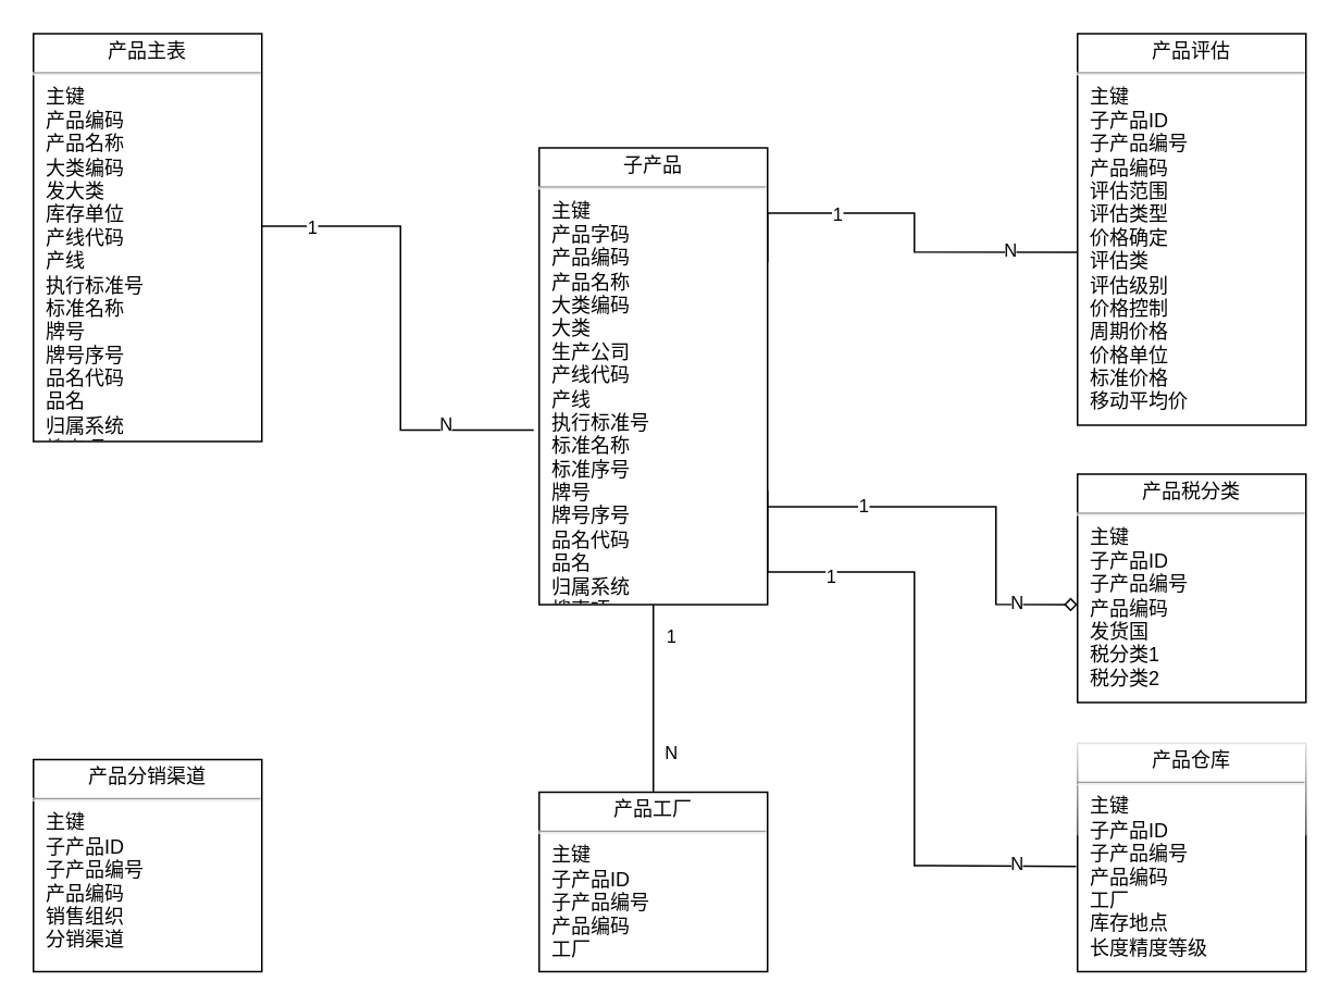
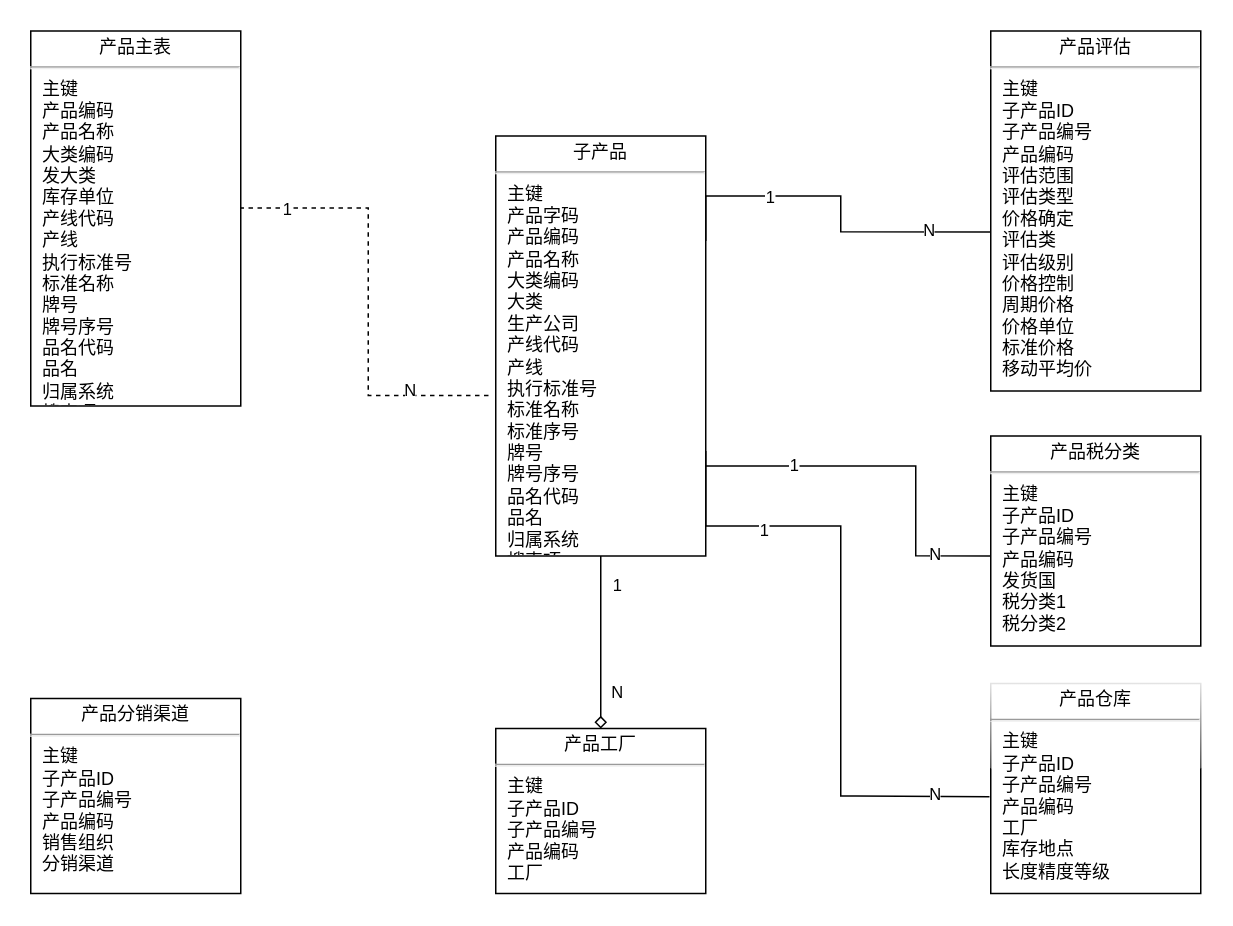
  <mxCell id="0" />
  <mxCell id="1" parent="0" />
- <mxCell id="2" style="edgeStyle=orthogonalEdgeStyle;rounded=0;orthogonalLoop=1;jettySize=auto;html=1;entryX=-0.024;entryY=0.618;entryDx=0;entryDy=0;entryPerimeter=0;endArrow=none;endFill=0;strokeColor=#000000;exitX=0.994;exitY=0.472;exitDx=0;exitDy=0;exitPerimeter=0;" edge="1" parent="1" source="23" target="22"><mxGeometry relative="1" as="geometry"><mxPoint x="170" y="172.5" as="sourcePoint" /><mxPoint x="388.32" y="383.85" as="targetPoint" /></mxGeometry></mxCell>
+ <mxCell id="2" style="edgeStyle=orthogonalEdgeStyle;rounded=0;orthogonalLoop=1;jettySize=auto;html=1;entryX=-0.024;entryY=0.618;entryDx=0;entryDy=0;entryPerimeter=0;endArrow=none;endFill=0;strokeColor=#000000;exitX=0.994;exitY=0.472;exitDx=0;exitDy=0;exitPerimeter=0;dashed=1;" edge="1" parent="1" source="23" target="22"><mxGeometry relative="1" as="geometry"><mxPoint x="170" y="172.5" as="sourcePoint" /><mxPoint x="388.32" y="383.85" as="targetPoint" /></mxGeometry></mxCell>
  <mxCell id="3" value="1" style="edgeLabel;html=1;align=center;verticalAlign=middle;resizable=0;points=[];" vertex="1" connectable="0" parent="2"><mxGeometry x="-0.785" relative="1" as="geometry"><mxPoint as="offset" /></mxGeometry></mxCell>
  <mxCell id="4" value="N" style="edgeLabel;html=1;align=center;verticalAlign=middle;resizable=0;points=[];" vertex="1" connectable="0" parent="2"><mxGeometry x="0.629" y="-4" relative="1" as="geometry"><mxPoint y="-7.89" as="offset" /></mxGeometry></mxCell>
  <mxCell id="5" value="&lt;p style=&quot;margin: 4px 0px 0px ; text-align: center&quot;&gt;产品工厂&lt;/p&gt;&lt;hr&gt;&lt;p style=&quot;margin: 0px ; margin-left: 8px&quot;&gt;主键&lt;/p&gt;&lt;p style=&quot;margin: 0px ; margin-left: 8px&quot;&gt;子产品ID&lt;/p&gt;&lt;p style=&quot;margin: 0px ; margin-left: 8px&quot;&gt;子产品编号&lt;/p&gt;&lt;p style=&quot;margin: 0px ; margin-left: 8px&quot;&gt;产品编码&lt;/p&gt;&lt;p style=&quot;margin: 0px ; margin-left: 8px&quot;&gt;工厂&lt;/p&gt;" style="verticalAlign=top;align=left;overflow=fill;fontSize=12;fontFamily=Helvetica;html=1;rounded=0;shadow=0;comic=0;labelBackgroundColor=none;strokeWidth=1" parent="1" vertex="1"><mxGeometry x="330" y="485" width="140" height="110" as="geometry" /></mxCell>
  <mxCell id="6" value="&lt;p style=&quot;margin: 4px 0px 0px ; text-align: center&quot;&gt;产品仓库&lt;/p&gt;&lt;hr&gt;&lt;p style=&quot;margin: 0px ; margin-left: 8px&quot;&gt;主键&lt;/p&gt;&lt;p style=&quot;margin: 0px ; margin-left: 8px&quot;&gt;子产品ID&lt;br&gt;子产品编号&lt;/p&gt;&lt;p style=&quot;margin: 0px ; margin-left: 8px&quot;&gt;产品编码&lt;/p&gt;&lt;p style=&quot;margin: 0px ; margin-left: 8px&quot;&gt;工厂&lt;/p&gt;&lt;p style=&quot;margin: 0px ; margin-left: 8px&quot;&gt;库存地点&lt;/p&gt;&lt;p style=&quot;margin: 0px ; margin-left: 8px&quot;&gt;长度精度等级&lt;/p&gt;" style="verticalAlign=top;align=left;overflow=fill;fontSize=12;fontFamily=Helvetica;html=1;rounded=0;shadow=0;comic=0;labelBackgroundColor=none;strokeWidth=1;glass=1;" vertex="1" parent="1"><mxGeometry x="660" y="455" width="140" height="140" as="geometry" /></mxCell>
  <mxCell id="7" value="&lt;p style=&quot;margin: 4px 0px 0px ; text-align: center&quot;&gt;产品评估&lt;/p&gt;&lt;hr&gt;&lt;p style=&quot;margin: 0px ; margin-left: 8px&quot;&gt;主键&lt;/p&gt;&lt;p style=&quot;margin: 0px ; margin-left: 8px&quot;&gt;子产品ID&lt;/p&gt;&lt;p style=&quot;margin: 0px ; margin-left: 8px&quot;&gt;子产品编号&lt;/p&gt;&lt;p style=&quot;margin: 0px ; margin-left: 8px&quot;&gt;产品编码&lt;/p&gt;&lt;p style=&quot;margin: 0px ; margin-left: 8px&quot;&gt;评估范围&lt;/p&gt;&lt;p style=&quot;margin: 0px ; margin-left: 8px&quot;&gt;评估类型&lt;/p&gt;&lt;p style=&quot;margin: 0px ; margin-left: 8px&quot;&gt;价格确定&lt;/p&gt;&lt;p style=&quot;margin: 0px ; margin-left: 8px&quot;&gt;评估类&lt;/p&gt;&lt;p style=&quot;margin: 0px ; margin-left: 8px&quot;&gt;评估级别&lt;/p&gt;&lt;p style=&quot;margin: 0px ; margin-left: 8px&quot;&gt;价格控制&lt;/p&gt;&lt;p style=&quot;margin: 0px ; margin-left: 8px&quot;&gt;周期价格&lt;/p&gt;&lt;p style=&quot;margin: 0px ; margin-left: 8px&quot;&gt;价格单位&lt;/p&gt;&lt;p style=&quot;margin: 0px ; margin-left: 8px&quot;&gt;标准价格&lt;/p&gt;&lt;p style=&quot;margin: 0px ; margin-left: 8px&quot;&gt;移动平均价&lt;/p&gt;&lt;p style=&quot;margin: 0px ; margin-left: 8px&quot;&gt;&lt;br&gt;&lt;/p&gt;" style="verticalAlign=top;align=left;overflow=fill;fontSize=12;fontFamily=Helvetica;html=1;rounded=0;shadow=0;comic=0;labelBackgroundColor=none;strokeWidth=1" vertex="1" parent="1"><mxGeometry x="660" y="20" width="140" height="240" as="geometry" /></mxCell>
  <mxCell id="8" value="&lt;p style=&quot;margin: 4px 0px 0px ; text-align: center&quot;&gt;产品分销渠道&lt;/p&gt;&lt;hr&gt;&lt;p style=&quot;margin: 0px ; margin-left: 8px&quot;&gt;主键&lt;/p&gt;&lt;p style=&quot;margin: 0px ; margin-left: 8px&quot;&gt;子产品ID&lt;br&gt;子产品编号&lt;/p&gt;&lt;p style=&quot;margin: 0px ; margin-left: 8px&quot;&gt;产品编码&lt;/p&gt;&lt;p style=&quot;margin: 0px ; margin-left: 8px&quot;&gt;销售组织&lt;/p&gt;&lt;p style=&quot;margin: 0px ; margin-left: 8px&quot;&gt;分销渠道&lt;/p&gt;" style="verticalAlign=top;align=left;overflow=fill;fontSize=12;fontFamily=Helvetica;html=1;rounded=0;shadow=0;comic=0;labelBackgroundColor=none;strokeWidth=1" vertex="1" parent="1"><mxGeometry x="20" y="465" width="140" height="130" as="geometry" /></mxCell>
  <mxCell id="9" value="&lt;p style=&quot;margin: 4px 0px 0px ; text-align: center&quot;&gt;产品税分类&lt;/p&gt;&lt;hr&gt;&lt;p style=&quot;margin: 0px ; margin-left: 8px&quot;&gt;主键&lt;/p&gt;&lt;p style=&quot;margin: 0px ; margin-left: 8px&quot;&gt;子产品ID&lt;br&gt;子产品编号&lt;/p&gt;&lt;p style=&quot;margin: 0px ; margin-left: 8px&quot;&gt;产品编码&lt;/p&gt;&lt;p style=&quot;margin: 0px ; margin-left: 8px&quot;&gt;发货国&lt;/p&gt;&lt;p style=&quot;margin: 0px ; margin-left: 8px&quot;&gt;税分类1&lt;/p&gt;&lt;p style=&quot;margin: 0px ; margin-left: 8px&quot;&gt;税分类2&lt;/p&gt;" style="verticalAlign=top;align=left;overflow=fill;fontSize=12;fontFamily=Helvetica;html=1;rounded=0;shadow=0;comic=0;labelBackgroundColor=none;strokeWidth=1" vertex="1" parent="1"><mxGeometry x="660" y="290" width="140" height="140" as="geometry" /></mxCell>
  <mxCell id="10" style="edgeStyle=orthogonalEdgeStyle;rounded=0;orthogonalLoop=1;jettySize=auto;html=1;exitX=1;exitY=0.25;exitDx=0;exitDy=0;entryX=0;entryY=0.558;entryDx=0;entryDy=0;entryPerimeter=0;endArrow=none;endFill=0;strokeColor=#000000;" edge="1" parent="1" source="22" target="7"><mxGeometry relative="1" as="geometry"><Array as="points"><mxPoint x="470" y="130" /><mxPoint x="560" y="130" /><mxPoint x="560" y="154" /></Array></mxGeometry></mxCell>
  <mxCell id="11" value="1" style="edgeLabel;html=1;align=center;verticalAlign=middle;resizable=0;points=[];" vertex="1" connectable="0" parent="10"><mxGeometry x="-0.413" relative="1" as="geometry"><mxPoint as="offset" /></mxGeometry></mxCell>
  <mxCell id="12" value="N" style="edgeLabel;html=1;align=center;verticalAlign=middle;resizable=0;points=[];" vertex="1" connectable="0" parent="10"><mxGeometry x="0.66" y="1" relative="1" as="geometry"><mxPoint as="offset" /></mxGeometry></mxCell>
  <mxCell id="13" style="edgeStyle=orthogonalEdgeStyle;rounded=0;orthogonalLoop=1;jettySize=auto;html=1;exitX=1;exitY=0.75;exitDx=0;exitDy=0;entryX=-0.006;entryY=0.539;entryDx=0;entryDy=0;entryPerimeter=0;endArrow=none;endFill=0;strokeColor=#000000;" edge="1" parent="1" source="22" target="6"><mxGeometry relative="1" as="geometry"><Array as="points"><mxPoint x="470" y="350" /><mxPoint x="560" y="350" /><mxPoint x="560" y="530" /><mxPoint x="570" y="530" /></Array></mxGeometry></mxCell>
  <mxCell id="14" value="1" style="edgeLabel;html=1;align=center;verticalAlign=middle;resizable=0;points=[];" vertex="1" connectable="0" parent="13"><mxGeometry x="-0.581" y="-2" relative="1" as="geometry"><mxPoint as="offset" /></mxGeometry></mxCell>
  <mxCell id="15" value="N" style="edgeLabel;html=1;align=center;verticalAlign=middle;resizable=0;points=[];" vertex="1" connectable="0" parent="13"><mxGeometry x="0.825" y="2" relative="1" as="geometry"><mxPoint as="offset" /></mxGeometry></mxCell>
- <mxCell id="16" style="edgeStyle=orthogonalEdgeStyle;rounded=0;orthogonalLoop=1;jettySize=auto;html=1;entryX=0.5;entryY=0;entryDx=0;entryDy=0;endArrow=none;endFill=0;strokeColor=#000000;" edge="1" parent="1" source="22" target="5"><mxGeometry relative="1" as="geometry"><Array as="points"><mxPoint x="400" y="430" /><mxPoint x="400" y="430" /></Array></mxGeometry></mxCell>
+ <mxCell id="16" style="edgeStyle=orthogonalEdgeStyle;rounded=0;orthogonalLoop=1;jettySize=auto;html=1;entryX=0.5;entryY=0;entryDx=0;entryDy=0;endArrow=diamond;endFill=0;strokeColor=#000000;" edge="1" parent="1" source="22" target="5"><mxGeometry relative="1" as="geometry"><Array as="points"><mxPoint x="400" y="430" /><mxPoint x="400" y="430" /></Array></mxGeometry></mxCell>
  <mxCell id="17" value="1" style="edgeLabel;html=1;align=center;verticalAlign=middle;resizable=0;points=[];" vertex="1" connectable="0" parent="16"><mxGeometry x="-0.662" y="1" relative="1" as="geometry"><mxPoint x="9" as="offset" /></mxGeometry></mxCell>
  <mxCell id="18" value="N" style="edgeLabel;html=1;align=center;verticalAlign=middle;resizable=0;points=[];" vertex="1" connectable="0" parent="16"><mxGeometry x="0.667" y="-2" relative="1" as="geometry"><mxPoint x="12" y="-5.83" as="offset" /></mxGeometry></mxCell>
- <mxCell id="19" style="edgeStyle=orthogonalEdgeStyle;rounded=0;orthogonalLoop=1;jettySize=auto;html=1;entryX=0;entryY=0.571;entryDx=0;entryDy=0;entryPerimeter=0;endArrow=diamond;endFill=0;strokeColor=#000000;" edge="1" parent="1" source="22" target="9"><mxGeometry relative="1" as="geometry"><Array as="points"><mxPoint x="610" y="310" /><mxPoint x="610" y="370" /></Array></mxGeometry></mxCell>
+ <mxCell id="19" style="edgeStyle=orthogonalEdgeStyle;rounded=0;orthogonalLoop=1;jettySize=auto;html=1;entryX=0;entryY=0.571;entryDx=0;entryDy=0;entryPerimeter=0;endArrow=none;endFill=0;strokeColor=#000000;" edge="1" parent="1" source="22" target="9"><mxGeometry relative="1" as="geometry"><Array as="points"><mxPoint x="610" y="310" /><mxPoint x="610" y="370" /></Array></mxGeometry></mxCell>
  <mxCell id="20" value="1" style="edgeLabel;html=1;align=center;verticalAlign=middle;resizable=0;points=[];" vertex="1" connectable="0" parent="19"><mxGeometry x="-0.533" y="1" relative="1" as="geometry"><mxPoint as="offset" /></mxGeometry></mxCell>
  <mxCell id="21" value="N" style="edgeLabel;html=1;align=center;verticalAlign=middle;resizable=0;points=[];" vertex="1" connectable="0" parent="19"><mxGeometry x="0.7" y="1" relative="1" as="geometry"><mxPoint as="offset" /></mxGeometry></mxCell>
  <mxCell id="22" value="&lt;p style=&quot;margin: 4px 0px 0px ; text-align: center&quot;&gt;子产品&lt;/p&gt;&lt;hr&gt;&lt;p style=&quot;margin: 0px ; margin-left: 8px&quot;&gt;主键&lt;/p&gt;&lt;p style=&quot;margin: 0px ; margin-left: 8px&quot;&gt;产品字码&lt;br&gt;产品编码&lt;/p&gt;&lt;p style=&quot;margin: 0px ; margin-left: 8px&quot;&gt;产品名称&lt;/p&gt;&lt;p style=&quot;margin: 0px ; margin-left: 8px&quot;&gt;大类编码&lt;/p&gt;&lt;p style=&quot;margin: 0px ; margin-left: 8px&quot;&gt;大类&lt;/p&gt;&lt;p style=&quot;margin: 0px ; margin-left: 8px&quot;&gt;生产公司&lt;/p&gt;&lt;p style=&quot;margin: 0px ; margin-left: 8px&quot;&gt;产线代码&lt;/p&gt;&lt;p style=&quot;margin: 0px ; margin-left: 8px&quot;&gt;产线&lt;/p&gt;&lt;p style=&quot;margin: 0px ; margin-left: 8px&quot;&gt;执行标准号&lt;/p&gt;&lt;p style=&quot;margin: 0px ; margin-left: 8px&quot;&gt;标准名称&lt;/p&gt;&lt;p style=&quot;margin: 0px ; margin-left: 8px&quot;&gt;标准序号&lt;/p&gt;&lt;p style=&quot;margin: 0px ; margin-left: 8px&quot;&gt;牌号&lt;/p&gt;&lt;p style=&quot;margin: 0px ; margin-left: 8px&quot;&gt;牌号序号&lt;/p&gt;&lt;p style=&quot;margin: 0px ; margin-left: 8px&quot;&gt;品名代码&lt;/p&gt;&lt;p style=&quot;margin: 0px ; margin-left: 8px&quot;&gt;品名&lt;/p&gt;&lt;p style=&quot;margin: 0px ; margin-left: 8px&quot;&gt;归属系统&lt;/p&gt;&lt;p style=&quot;margin: 0px ; margin-left: 8px&quot;&gt;搜索项&lt;/p&gt;&lt;p style=&quot;margin: 0px ; margin-left: 8px&quot;&gt;切边标记&lt;/p&gt;&lt;p style=&quot;margin: 0px ; margin-left: 8px&quot;&gt;尺寸精度等级&lt;/p&gt;&lt;p style=&quot;margin: 0px ; margin-left: 8px&quot;&gt;表面质量等级&lt;/p&gt;&lt;p style=&quot;margin: 0px ; margin-left: 8px&quot;&gt;交货状态&lt;/p&gt;&lt;p style=&quot;margin: 0px ; margin-left: 8px&quot;&gt;热处理方式&lt;/p&gt;&lt;p style=&quot;margin: 0px ; margin-left: 8px&quot;&gt;截面形状&lt;/p&gt;&lt;p style=&quot;margin: 0px ; margin-left: 8px&quot;&gt;速度等级&lt;/p&gt;&lt;p style=&quot;margin: 0px ; margin-left: 8px&quot;&gt;厚度精度等级&lt;/p&gt;&lt;p style=&quot;margin: 0px ; margin-left: 8px&quot;&gt;宽度精度等级&lt;/p&gt;&lt;p style=&quot;margin: 0px ; margin-left: 8px&quot;&gt;长度精度等级&lt;/p&gt;&lt;p style=&quot;margin: 0px ; margin-left: 8px&quot;&gt;涂油标记&lt;/p&gt;&lt;p style=&quot;margin: 0px ; margin-left: 8px&quot;&gt;表面状态&lt;/p&gt;&lt;p style=&quot;margin: 0px ; margin-left: 8px&quot;&gt;后处理方式&lt;/p&gt;&lt;p style=&quot;margin: 0px ; margin-left: 8px&quot;&gt;镀层重量&lt;/p&gt;&lt;p style=&quot;margin: 0px ; margin-left: 8px&quot;&gt;表面结构&lt;/p&gt;&lt;p style=&quot;margin: 0px ; margin-left: 8px&quot;&gt;镀层类型&lt;/p&gt;&lt;p style=&quot;margin: 0px ; margin-left: 8px&quot;&gt;基板类型&lt;/p&gt;&lt;p style=&quot;margin: 0px ; margin-left: 8px&quot;&gt;是否光整&lt;/p&gt;&lt;p style=&quot;margin: 0px ; margin-left: 8px&quot;&gt;化学处理分类&lt;/p&gt;&lt;p style=&quot;margin: 0px ; margin-left: 8px&quot;&gt;涂层种类&lt;/p&gt;&lt;p style=&quot;margin: 0px ; margin-left: 8px&quot;&gt;涂层结构&lt;/p&gt;&lt;p style=&quot;margin: 0px ; margin-left: 8px&quot;&gt;T弯性能&lt;/p&gt;" style="verticalAlign=top;align=left;overflow=fill;fontSize=12;fontFamily=Helvetica;html=1;rounded=0;shadow=0;comic=0;labelBackgroundColor=none;strokeWidth=1" vertex="1" parent="1"><mxGeometry x="330" y="90" width="140" height="280" as="geometry" /></mxCell>
  <mxCell id="23" value="&lt;p style=&quot;margin: 4px 0px 0px ; text-align: center&quot;&gt;产品主表&lt;/p&gt;&lt;hr&gt;&lt;p style=&quot;margin: 0px ; margin-left: 8px&quot;&gt;主键&lt;/p&gt;&lt;p style=&quot;margin: 0px ; margin-left: 8px&quot;&gt;产品编码&lt;br&gt;产品名称&lt;/p&gt;&lt;p style=&quot;margin: 0px ; margin-left: 8px&quot;&gt;大类编码&lt;/p&gt;&lt;p style=&quot;margin: 0px ; margin-left: 8px&quot;&gt;发大类&lt;/p&gt;&lt;p style=&quot;margin: 0px ; margin-left: 8px&quot;&gt;库存单位&lt;/p&gt;&lt;p style=&quot;margin: 0px ; margin-left: 8px&quot;&gt;产线代码&lt;/p&gt;&lt;p style=&quot;margin: 0px ; margin-left: 8px&quot;&gt;产线&lt;/p&gt;&lt;p style=&quot;margin: 0px ; margin-left: 8px&quot;&gt;执行标准号&lt;/p&gt;&lt;p style=&quot;margin: 0px ; margin-left: 8px&quot;&gt;标准名称&lt;/p&gt;&lt;p style=&quot;margin: 0px ; margin-left: 8px&quot;&gt;牌号&lt;/p&gt;&lt;p style=&quot;margin: 0px ; margin-left: 8px&quot;&gt;牌号序号&lt;/p&gt;&lt;p style=&quot;margin: 0px 0px 0px 8px&quot;&gt;品名代码&lt;/p&gt;&lt;p style=&quot;margin: 0px 0px 0px 8px&quot;&gt;品名&lt;/p&gt;&lt;p style=&quot;margin: 0px 0px 0px 8px&quot;&gt;归属系统&lt;/p&gt;&lt;p style=&quot;margin: 0px 0px 0px 8px&quot;&gt;搜索项&lt;/p&gt;&lt;p style=&quot;margin: 0px 0px 0px 8px&quot;&gt;切边标记&lt;/p&gt;&lt;p style=&quot;margin: 0px 0px 0px 8px&quot;&gt;尺寸精度等级&lt;/p&gt;&lt;p style=&quot;margin: 0px 0px 0px 8px&quot;&gt;表面质量等级&lt;/p&gt;&lt;p style=&quot;margin: 0px 0px 0px 8px&quot;&gt;交货状态&lt;/p&gt;&lt;p style=&quot;margin: 0px 0px 0px 8px&quot;&gt;热处理方式&lt;/p&gt;&lt;p style=&quot;margin: 0px 0px 0px 8px&quot;&gt;截面形状&lt;/p&gt;&lt;p style=&quot;margin: 0px 0px 0px 8px&quot;&gt;速度等级&lt;/p&gt;&lt;p style=&quot;margin: 0px 0px 0px 8px&quot;&gt;厚度精度等级&lt;/p&gt;&lt;p style=&quot;margin: 0px 0px 0px 8px&quot;&gt;宽度精度等级&lt;/p&gt;&lt;p style=&quot;margin: 0px 0px 0px 8px&quot;&gt;长度精度等级&lt;/p&gt;&lt;p style=&quot;margin: 0px 0px 0px 8px&quot;&gt;涂油标记&lt;/p&gt;&lt;p style=&quot;margin: 0px 0px 0px 8px&quot;&gt;表面状态&lt;/p&gt;&lt;p style=&quot;margin: 0px 0px 0px 8px&quot;&gt;后处理方式&lt;/p&gt;&lt;p style=&quot;margin: 0px 0px 0px 8px&quot;&gt;镀层重量&lt;/p&gt;&lt;p style=&quot;margin: 0px 0px 0px 8px&quot;&gt;表面结构&lt;/p&gt;&lt;p style=&quot;margin: 0px 0px 0px 8px&quot;&gt;镀层类型&lt;/p&gt;&lt;p style=&quot;margin: 0px 0px 0px 8px&quot;&gt;基板类型&lt;/p&gt;&lt;p style=&quot;margin: 0px 0px 0px 8px&quot;&gt;是否光整&lt;/p&gt;&lt;p style=&quot;margin: 0px 0px 0px 8px&quot;&gt;化学处理分类&lt;/p&gt;&lt;p style=&quot;margin: 0px 0px 0px 8px&quot;&gt;涂层种类&lt;/p&gt;&lt;p style=&quot;margin: 0px 0px 0px 8px&quot;&gt;涂层结构&lt;/p&gt;&lt;p style=&quot;margin: 0px 0px 0px 8px&quot;&gt;T弯性能&lt;/p&gt;" style="verticalAlign=top;align=left;overflow=fill;fontSize=12;fontFamily=Helvetica;html=1;rounded=0;shadow=0;comic=0;labelBackgroundColor=none;strokeWidth=1" vertex="1" parent="1"><mxGeometry x="20" y="20" width="140" height="250" as="geometry" /></mxCell>
